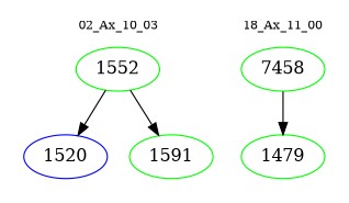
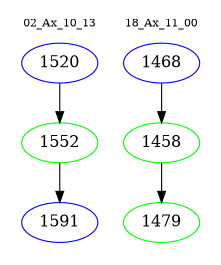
  digraph {
    node [color=green]
    edge [color=black]
    n1 [color=blue label=1520]
    n2 [label=1552]
-   n3 [label=1591]
-   n5 [label=7458]
+   n3 [color=blue label=1591]
+   n4 [color=blue label=1468]
+   n5 [label=1458]
    n6 [label=1479]
    subgraph cluster_1 {
      color=white
      fontsize=10
-     label="02_Ax_10_03"
+     label="02_Ax_10_13"
      n1
      n2
      n3
    }
    subgraph cluster_2 {
      color=white
      fontsize=10
      label="18_Ax_11_00"
+     n4
      n5
      n6
    }
-   n2 -> n1
+   n1 -> n2
    n2 -> n3
+   n4 -> n5
    n5 -> n6
  }
